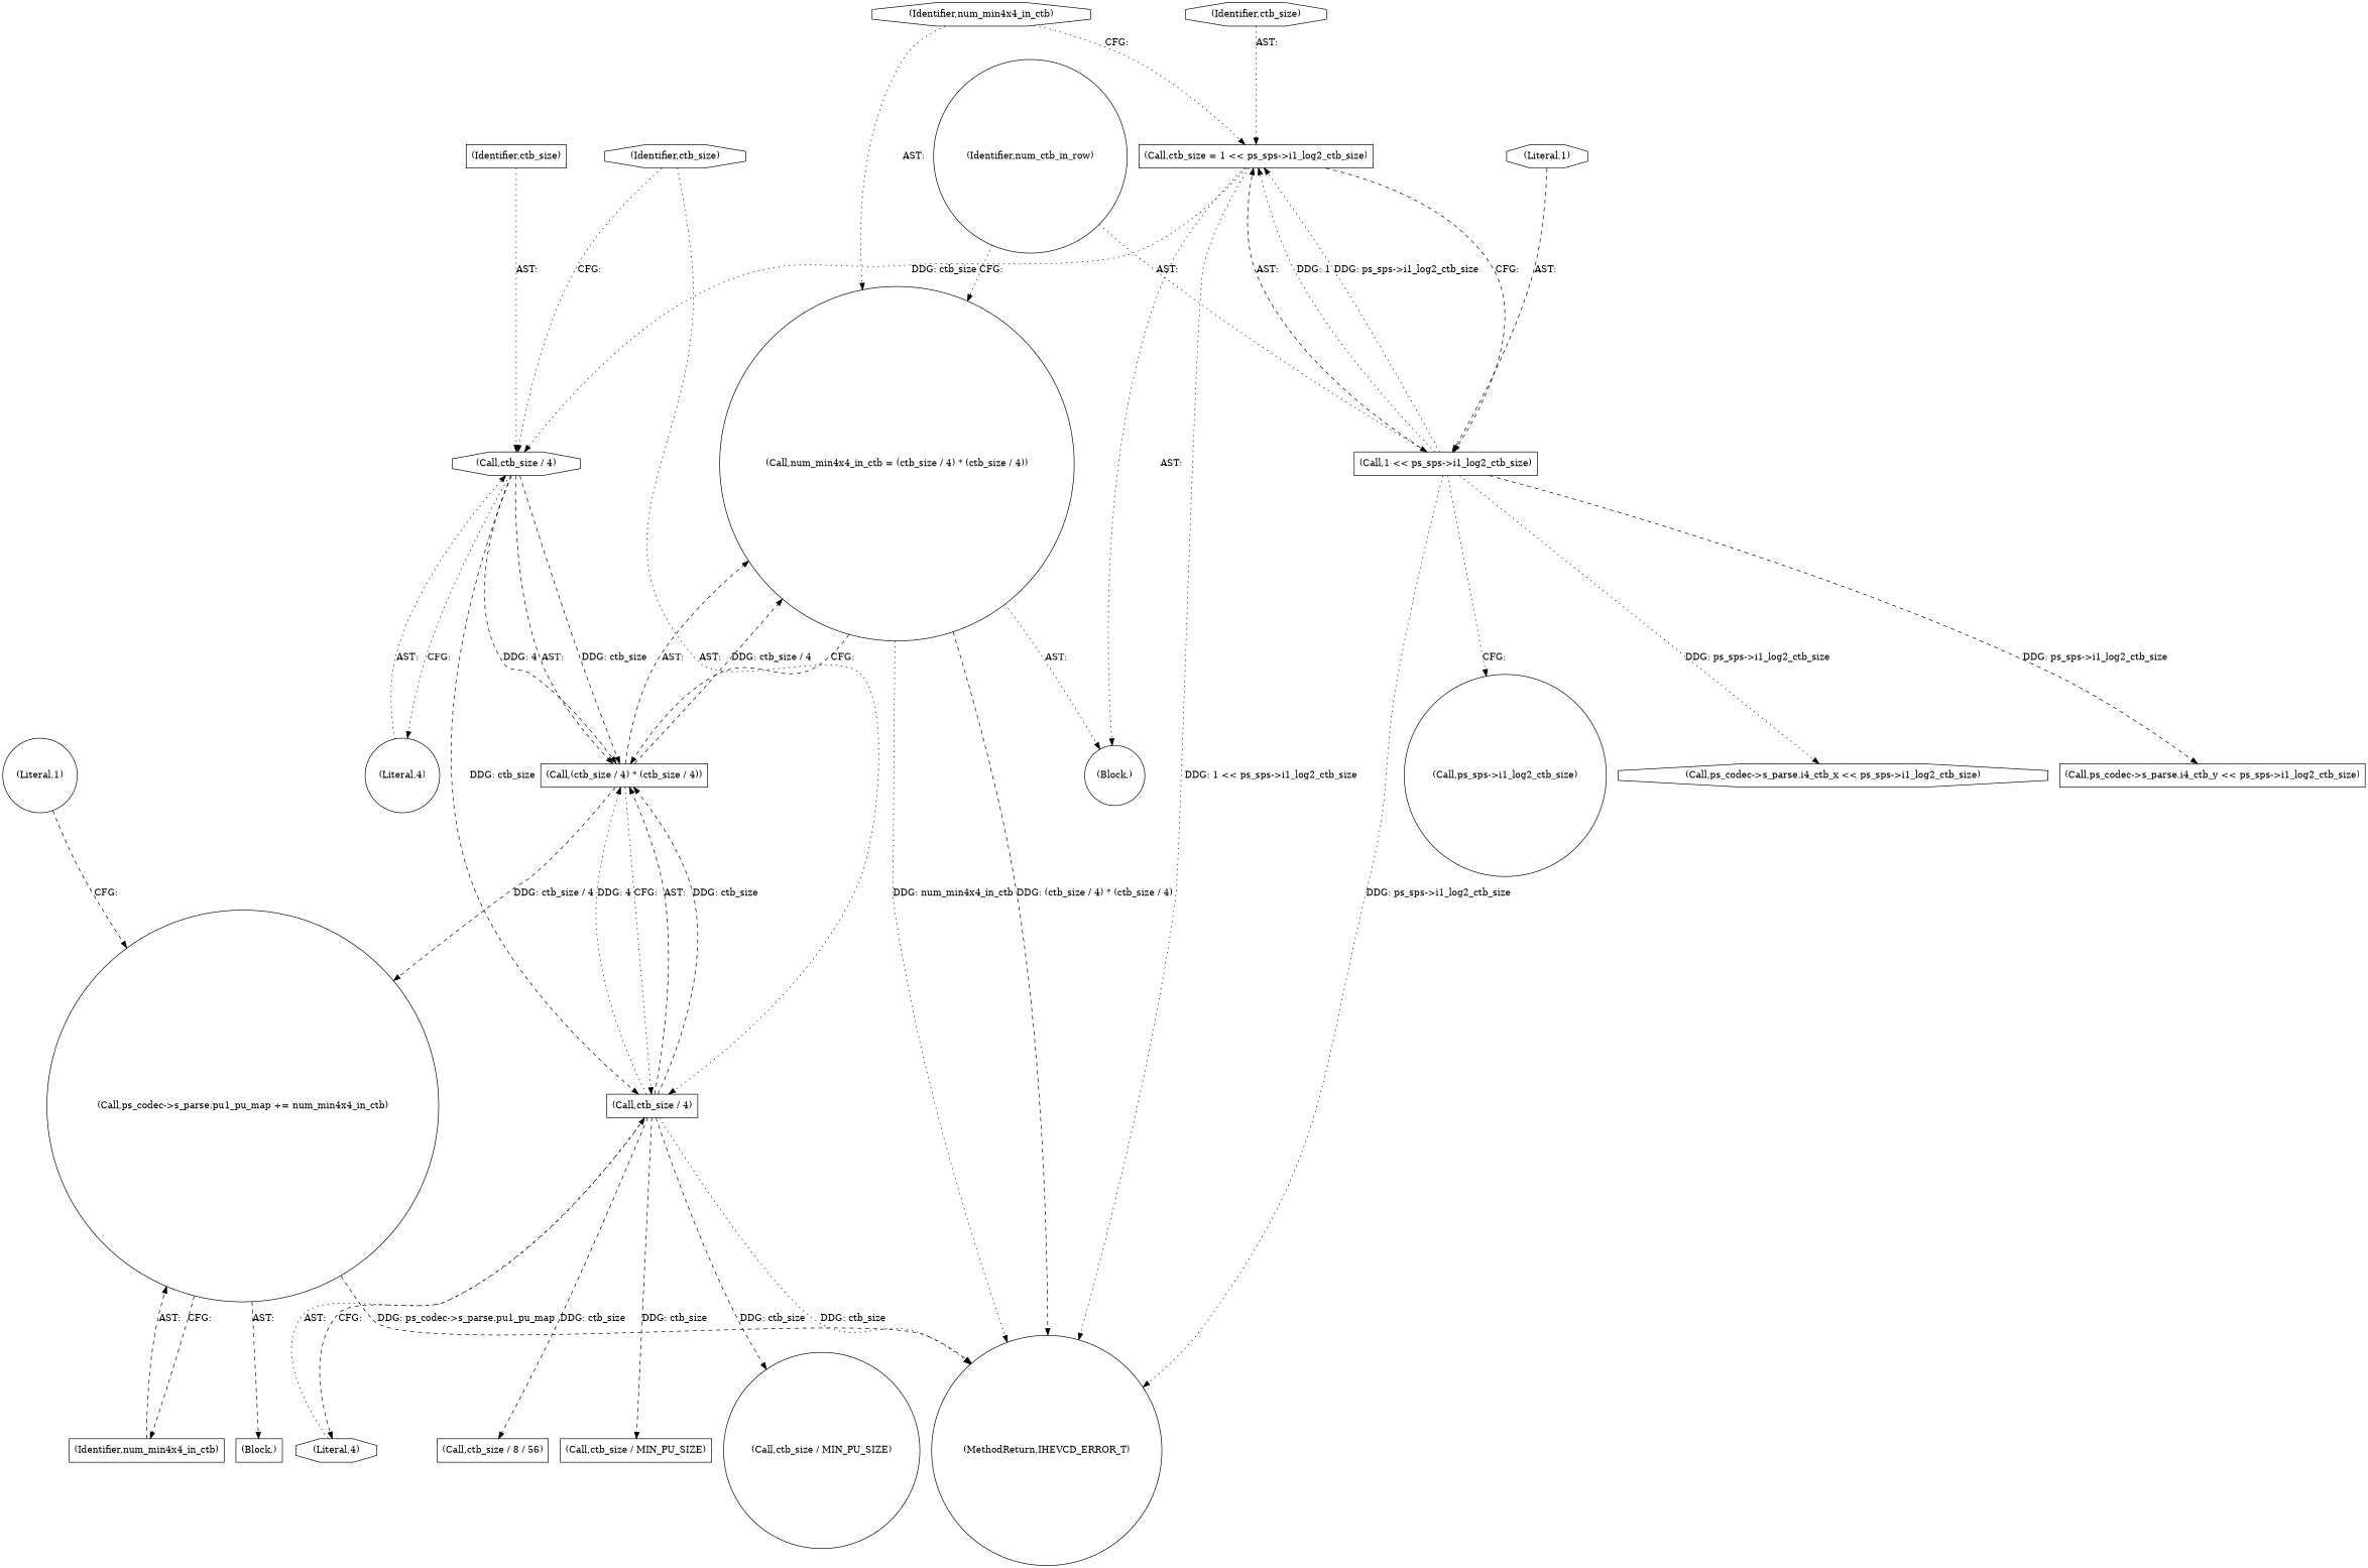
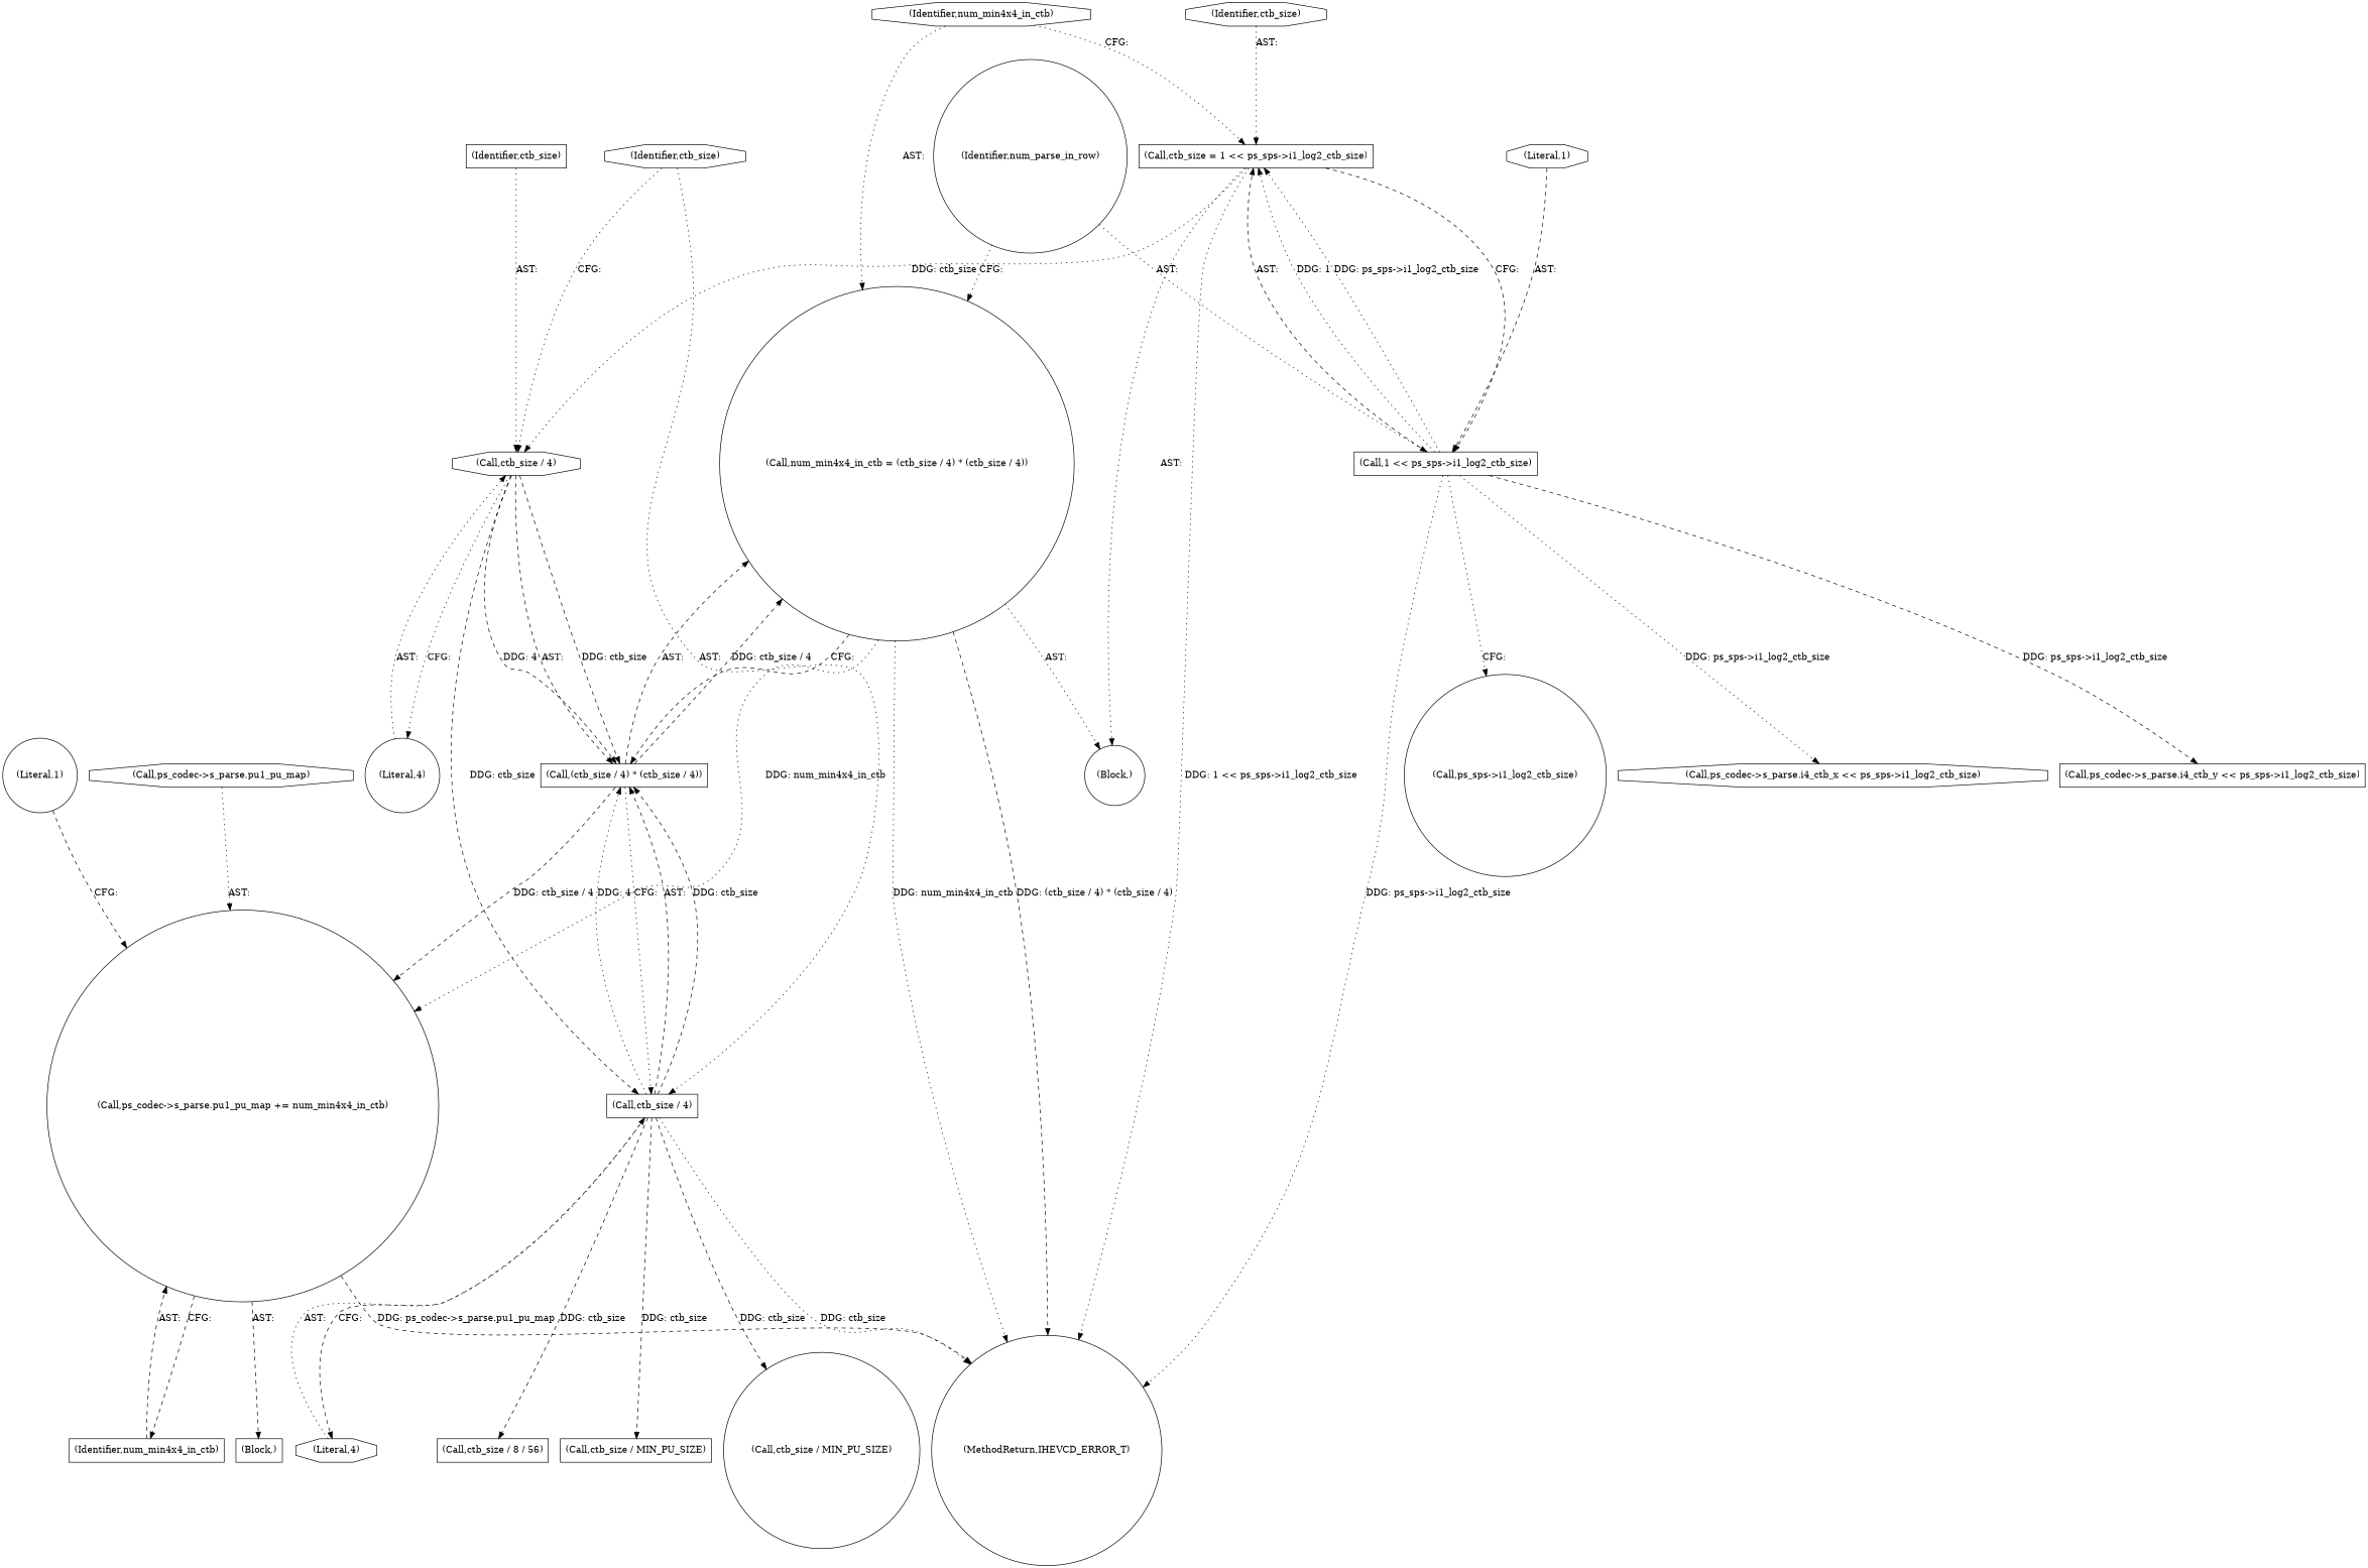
  digraph {
    node [shape=box]
    edge [style=dotted]
    n1 [label="(Call,ps_codec->s_parse.pu1_pu_map += num_min4x4_in_ctb)" shape=circle]
    n2 [label="(Block,)"]
    n3 [label="(Identifier,num_min4x4_in_ctb)"]
    n4 [label="(MethodReturn,IHEVCD_ERROR_T)" shape=circle]
    n5 [label="(Call,num_min4x4_in_ctb = (ctb_size / 4) * (ctb_size / 4))" shape=circle]
    n6 [label="(Call,(ctb_size / 4) * (ctb_size / 4))"]
    n7 [label="(Block,)" shape=circle]
    n8 [label="(Call,ctb_size / 4)"]
    n9 [label="(Call,ctb_size / 8 / 56)"]
    n10 [label="(Call,ctb_size / MIN_PU_SIZE)"]
    n11 [label="(Call,ctb_size / MIN_PU_SIZE)" shape=circle]
    n12 [label="(Literal,4)" shape=octagon]
    n13 [label="(Call,ctb_size / 4)" shape=octagon]
    n14 [label="(Literal,4)" shape=circle]
    n15 [label="(Call,ctb_size = 1 << ps_sps->i1_log2_ctb_size)"]
    n16 [label="(Call,1 << ps_sps->i1_log2_ctb_size)"]
    n17 [label="(Call,ps_sps->i1_log2_ctb_size)" shape=circle]
    n18 [label="(Call,ps_codec->s_parse.i4_ctb_x << ps_sps->i1_log2_ctb_size)" shape=octagon]
    n19 [label="(Call,ps_codec->s_parse.i4_ctb_y << ps_sps->i1_log2_ctb_size)"]
+   n20 [label="(Call,ps_codec->s_parse.pu1_pu_map)" shape=octagon]
    n21 [label="(Identifier,num_min4x4_in_ctb)" shape=octagon]
-   n22 [label="(Identifier,num_ctb_in_row)" shape=circle]
+   n22 [label="(Identifier,num_parse_in_row)" shape=circle]
    n23 [label="(Literal,1)" shape=circle]
    n24 [label="(Identifier,ctb_size)"]
    n25 [label="(Identifier,ctb_size)" shape=octagon]
    n26 [label="(Literal,1)" shape=octagon]
    n27 [label="(Identifier,ctb_size)" shape=octagon]
    n1 -> n2 [label="AST: " style=dashed]
    n1 -> n3 [label="CFG: " style=dashed]
    n1 -> n4 [label="DDG: ps_codec->s_parse.pu1_pu_map" style=dashed]
    n3 -> n1 [label="AST: " style=dashed]
+   n5 -> n1 [label="DDG: num_min4x4_in_ctb"]
    n5 -> n4 [label="DDG: (ctb_size / 4) * (ctb_size / 4)" style=dashed]
    n5 -> n4 [label="DDG: num_min4x4_in_ctb"]
    n5 -> n6 [label="CFG: " style=dashed]
    n5 -> n7 [label="AST: "]
    n6 -> n1 [label="DDG: ctb_size / 4" style=dashed]
    n6 -> n5 [label="AST: " style=dashed]
    n6 -> n5 [label="DDG: ctb_size / 4" style=dashed]
    n6 -> n8 [label="CFG: "]
    n8 -> n4 [label="DDG: ctb_size"]
    n8 -> n6 [label="AST: " style=dashed]
    n8 -> n6 [label="DDG: ctb_size" style=dashed]
    n8 -> n6 [label="DDG: 4"]
    n8 -> n9 [label="DDG: ctb_size" style=dashed]
    n8 -> n10 [label="DDG: ctb_size" style=dashed]
    n8 -> n11 [label="DDG: ctb_size" style=dashed]
    n8 -> n12 [label="CFG: " style=dashed]
    n12 -> n8 [label="AST: "]
    n13 -> n6 [label="AST: " style=dashed]
    n13 -> n6 [label="DDG: ctb_size" style=dashed]
    n13 -> n6 [label="DDG: 4" style=dashed]
    n13 -> n8 [label="DDG: ctb_size" style=dashed]
    n13 -> n14 [label="CFG: "]
    n14 -> n13 [label="AST: "]
    n15 -> n4 [label="DDG: 1 << ps_sps->i1_log2_ctb_size"]
    n15 -> n7 [label="AST: "]
    n15 -> n13 [label="DDG: ctb_size"]
    n15 -> n16 [label="CFG: " style=dashed]
    n16 -> n4 [label="DDG: ps_sps->i1_log2_ctb_size"]
    n16 -> n15 [label="AST: " style=dashed]
    n16 -> n15 [label="DDG: 1"]
    n16 -> n15 [label="DDG: ps_sps->i1_log2_ctb_size"]
    n16 -> n17 [label="CFG: "]
    n16 -> n18 [label="DDG: ps_sps->i1_log2_ctb_size"]
    n16 -> n19 [label="DDG: ps_sps->i1_log2_ctb_size" style=dashed]
+   n20 -> n1 [label="AST: "]
    n21 -> n5 [label="AST: "]
    n21 -> n15 [label="CFG: "]
    n22 -> n5 [label="CFG: "]
    n22 -> n16 [label="AST: "]
    n23 -> n1 [label="CFG: " style=dashed]
    n24 -> n13 [label="AST: "]
    n25 -> n8 [label="AST: "]
    n25 -> n13 [label="CFG: "]
    n26 -> n16 [label="AST: " style=dashed]
    n27 -> n15 [label="AST: "]
  }
